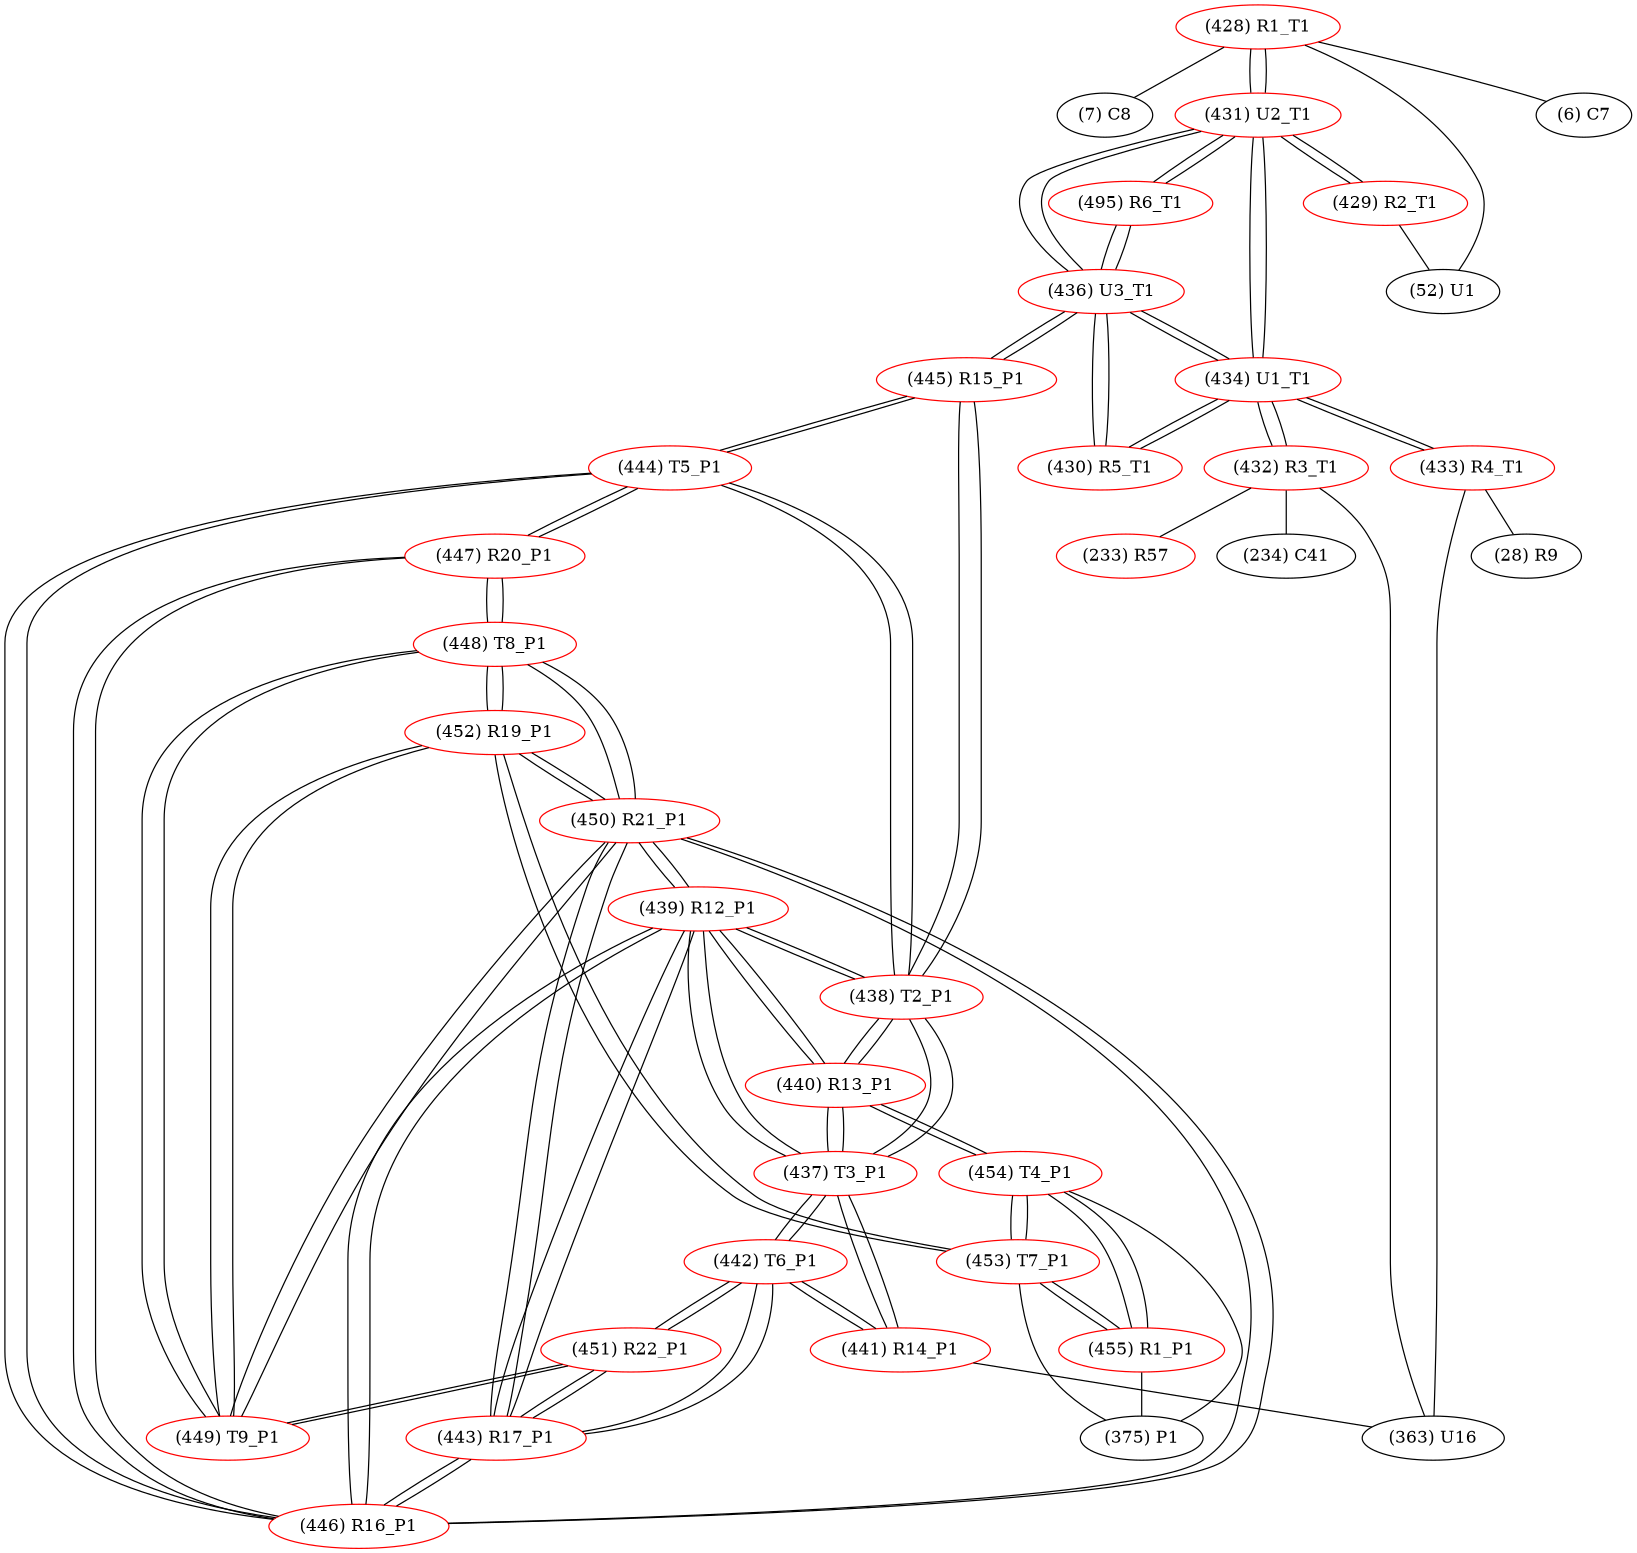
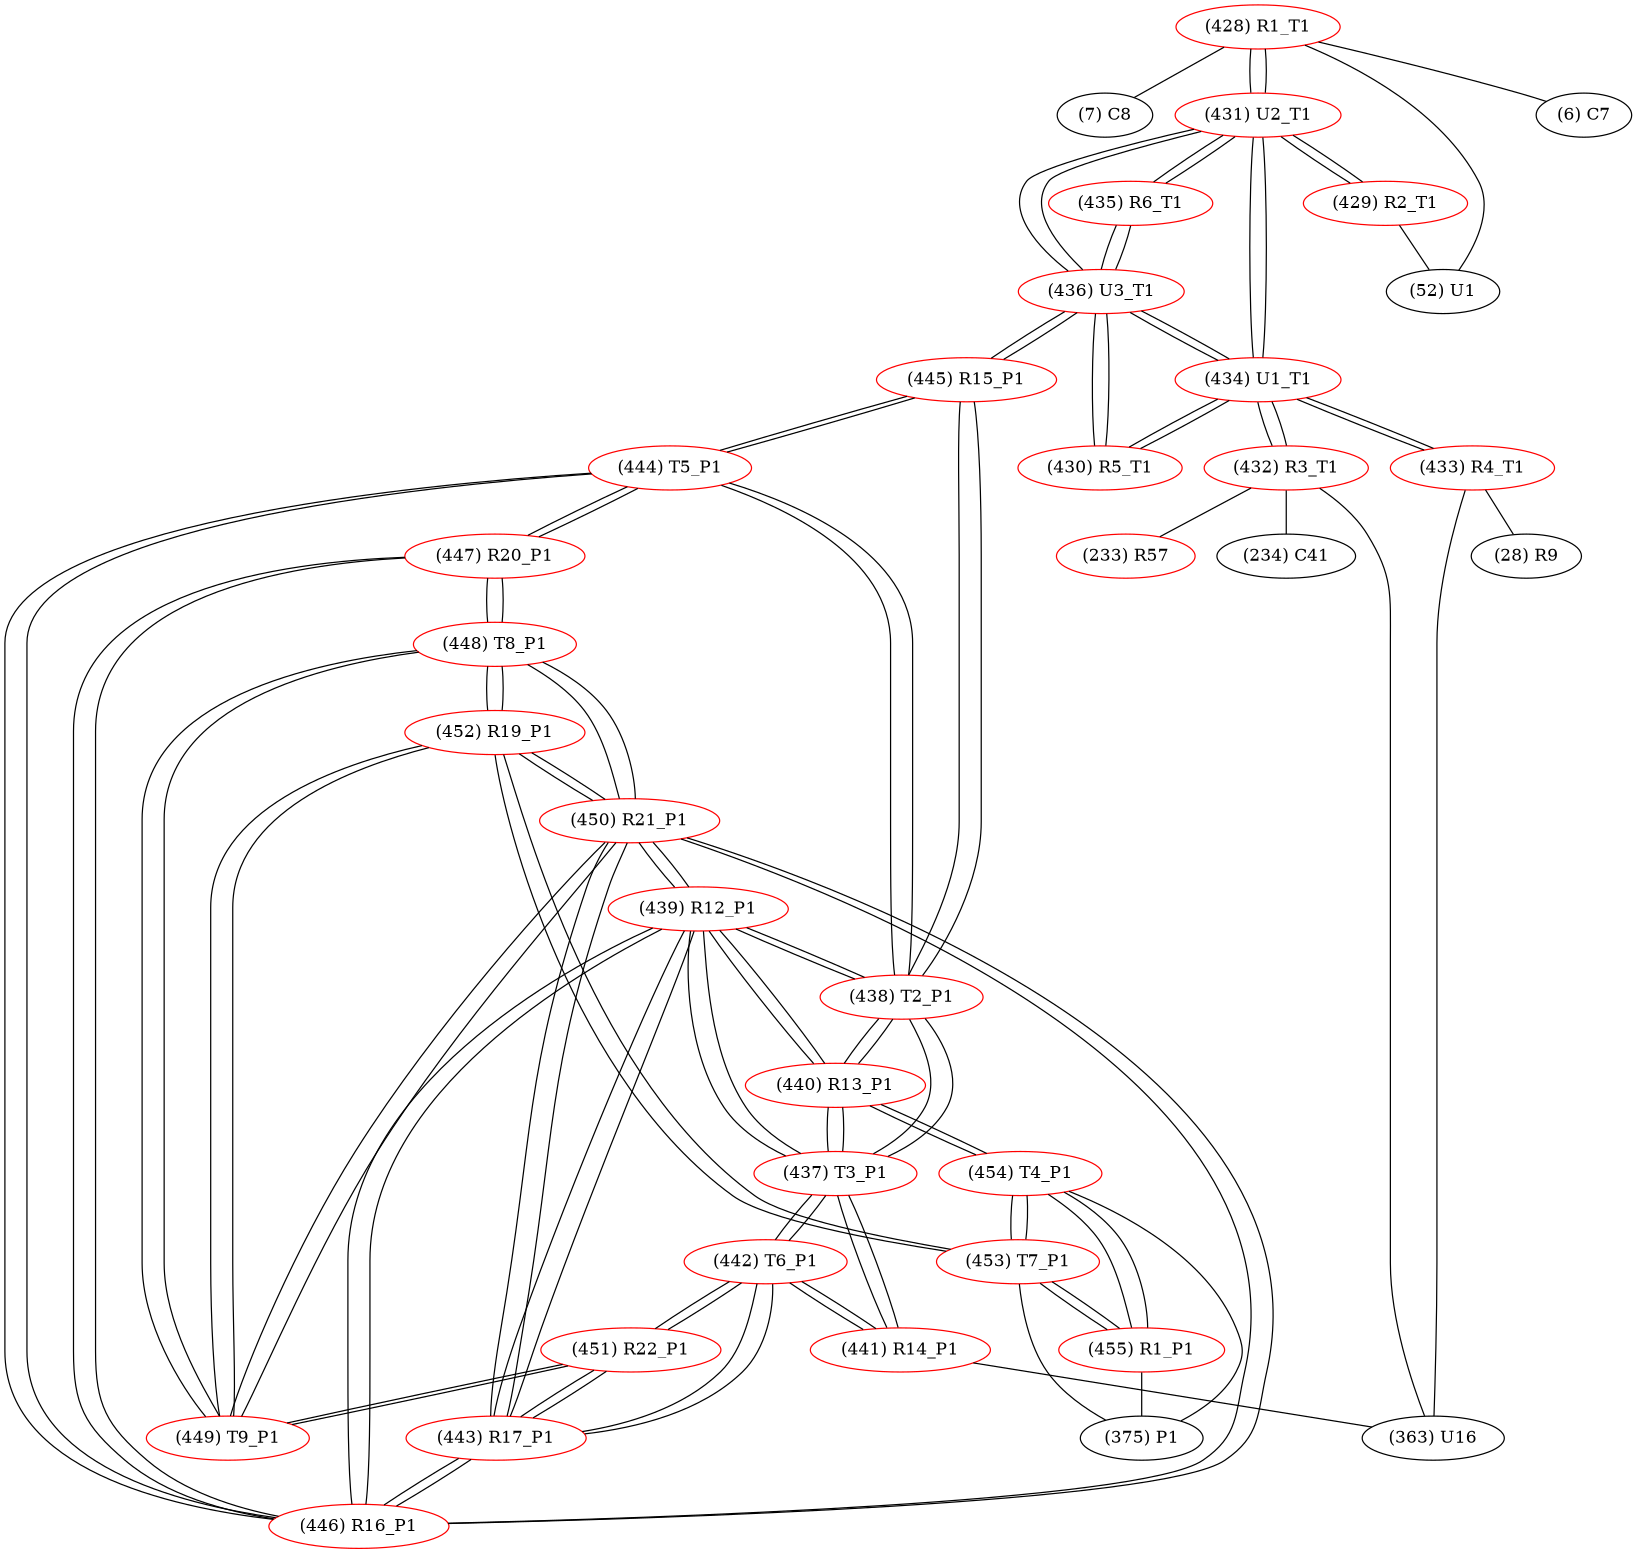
  graph {
    node [color=red]
    n1 [label="(428) R1_T1"]
    n2 [label="(7) C8" color=""]
    n3 [label="(52) U1" color=""]
    n4 [label="(6) C7" color=""]
    n5 [label="(431) U2_T1"]
    n6 [label="(429) R2_T1"]
    n7 [label="(436) U3_T1"]
    n8 [label="(434) U1_T1"]
-   n9 [label="(495) R6_T1"]
+   n9 [label="(435) R6_T1"]
    n10 [label="(430) R5_T1"]
    n11 [label="(445) R15_P1"]
    n12 [label="(432) R3_T1"]
    n13 [label="(433) R4_T1"]
    n14 [label="(438) T2_P1"]
    n15 [label="(444) T5_P1"]
    n16 [label="(363) U16" color=""]
    n17 [label="(233) R57"]
    n18 [label="(234) C41" color=""]
    n19 [label="(28) R9" color=""]
    n20 [label="(437) T3_P1"]
    n21 [label="(440) R13_P1"]
    n22 [label="(439) R12_P1"]
    n23 [label="(446) R16_P1"]
    n24 [label="(447) R20_P1"]
    n25 [label="(441) R14_P1"]
    n26 [label="(442) T6_P1"]
    n27 [label="(443) R17_P1"]
    n28 [label="(451) R22_P1"]
    n29 [label="(454) T4_P1"]
    n30 [label="(450) R21_P1"]
    n31 [label="(449) T9_P1"]
    n32 [label="(453) T7_P1"]
    n33 [label="(455) R1_P1"]
    n34 [label="(375) P1" color=""]
    n35 [label="(448) T8_P1"]
    n36 [label="(452) R19_P1"]
    n1 -- n2
    n1 -- n3
    n1 -- n4
    n1 -- n5
    n5 -- n1
    n5 -- n6
    n5 -- n7
    n5 -- n8
    n5 -- n9
    n6 -- n3
    n6 -- n5
    n7 -- n5
    n7 -- n8
    n7 -- n9
    n7 -- n10
    n7 -- n11
    n8 -- n5
    n8 -- n7
    n8 -- n10
    n8 -- n12
    n8 -- n13
    n9 -- n5
    n9 -- n7
    n10 -- n7
    n10 -- n8
    n11 -- n7
    n11 -- n14
    n11 -- n15
    n12 -- n8
    n12 -- n16
    n12 -- n17
    n12 -- n18
    n13 -- n8
    n13 -- n16
    n13 -- n19
    n14 -- n11
    n14 -- n15
    n14 -- n20
    n14 -- n21
    n14 -- n22
    n15 -- n11
    n15 -- n14
    n15 -- n23
    n15 -- n24
    n20 -- n14
    n20 -- n21
    n20 -- n22
    n20 -- n25
    n20 -- n26
    n21 -- n14
    n21 -- n20
    n21 -- n22
    n21 -- n29
    n22 -- n14
    n22 -- n20
    n22 -- n21
    n22 -- n23
    n22 -- n27
    n22 -- n30
    n23 -- n15
    n23 -- n22
    n23 -- n24
    n23 -- n27
    n23 -- n30
    n24 -- n15
    n24 -- n23
    n24 -- n35
    n25 -- n16
    n25 -- n20
    n25 -- n26
    n26 -- n20
    n26 -- n25
    n26 -- n27
    n26 -- n28
    n27 -- n22
    n27 -- n23
    n27 -- n26
    n27 -- n28
    n27 -- n30
    n28 -- n26
    n28 -- n27
    n28 -- n31
    n29 -- n21
    n29 -- n32
    n29 -- n33
    n29 -- n34
    n30 -- n22
    n30 -- n23
    n30 -- n27
    n30 -- n31
    n30 -- n35
    n30 -- n36
    n31 -- n28
    n31 -- n30
    n31 -- n35
    n31 -- n36
    n32 -- n29
    n32 -- n33
    n32 -- n34
    n32 -- n36
    n33 -- n29
    n33 -- n32
    n33 -- n34
    n35 -- n24
    n35 -- n30
    n35 -- n31
    n35 -- n36
    n36 -- n30
    n36 -- n31
    n36 -- n32
    n36 -- n35
  }
